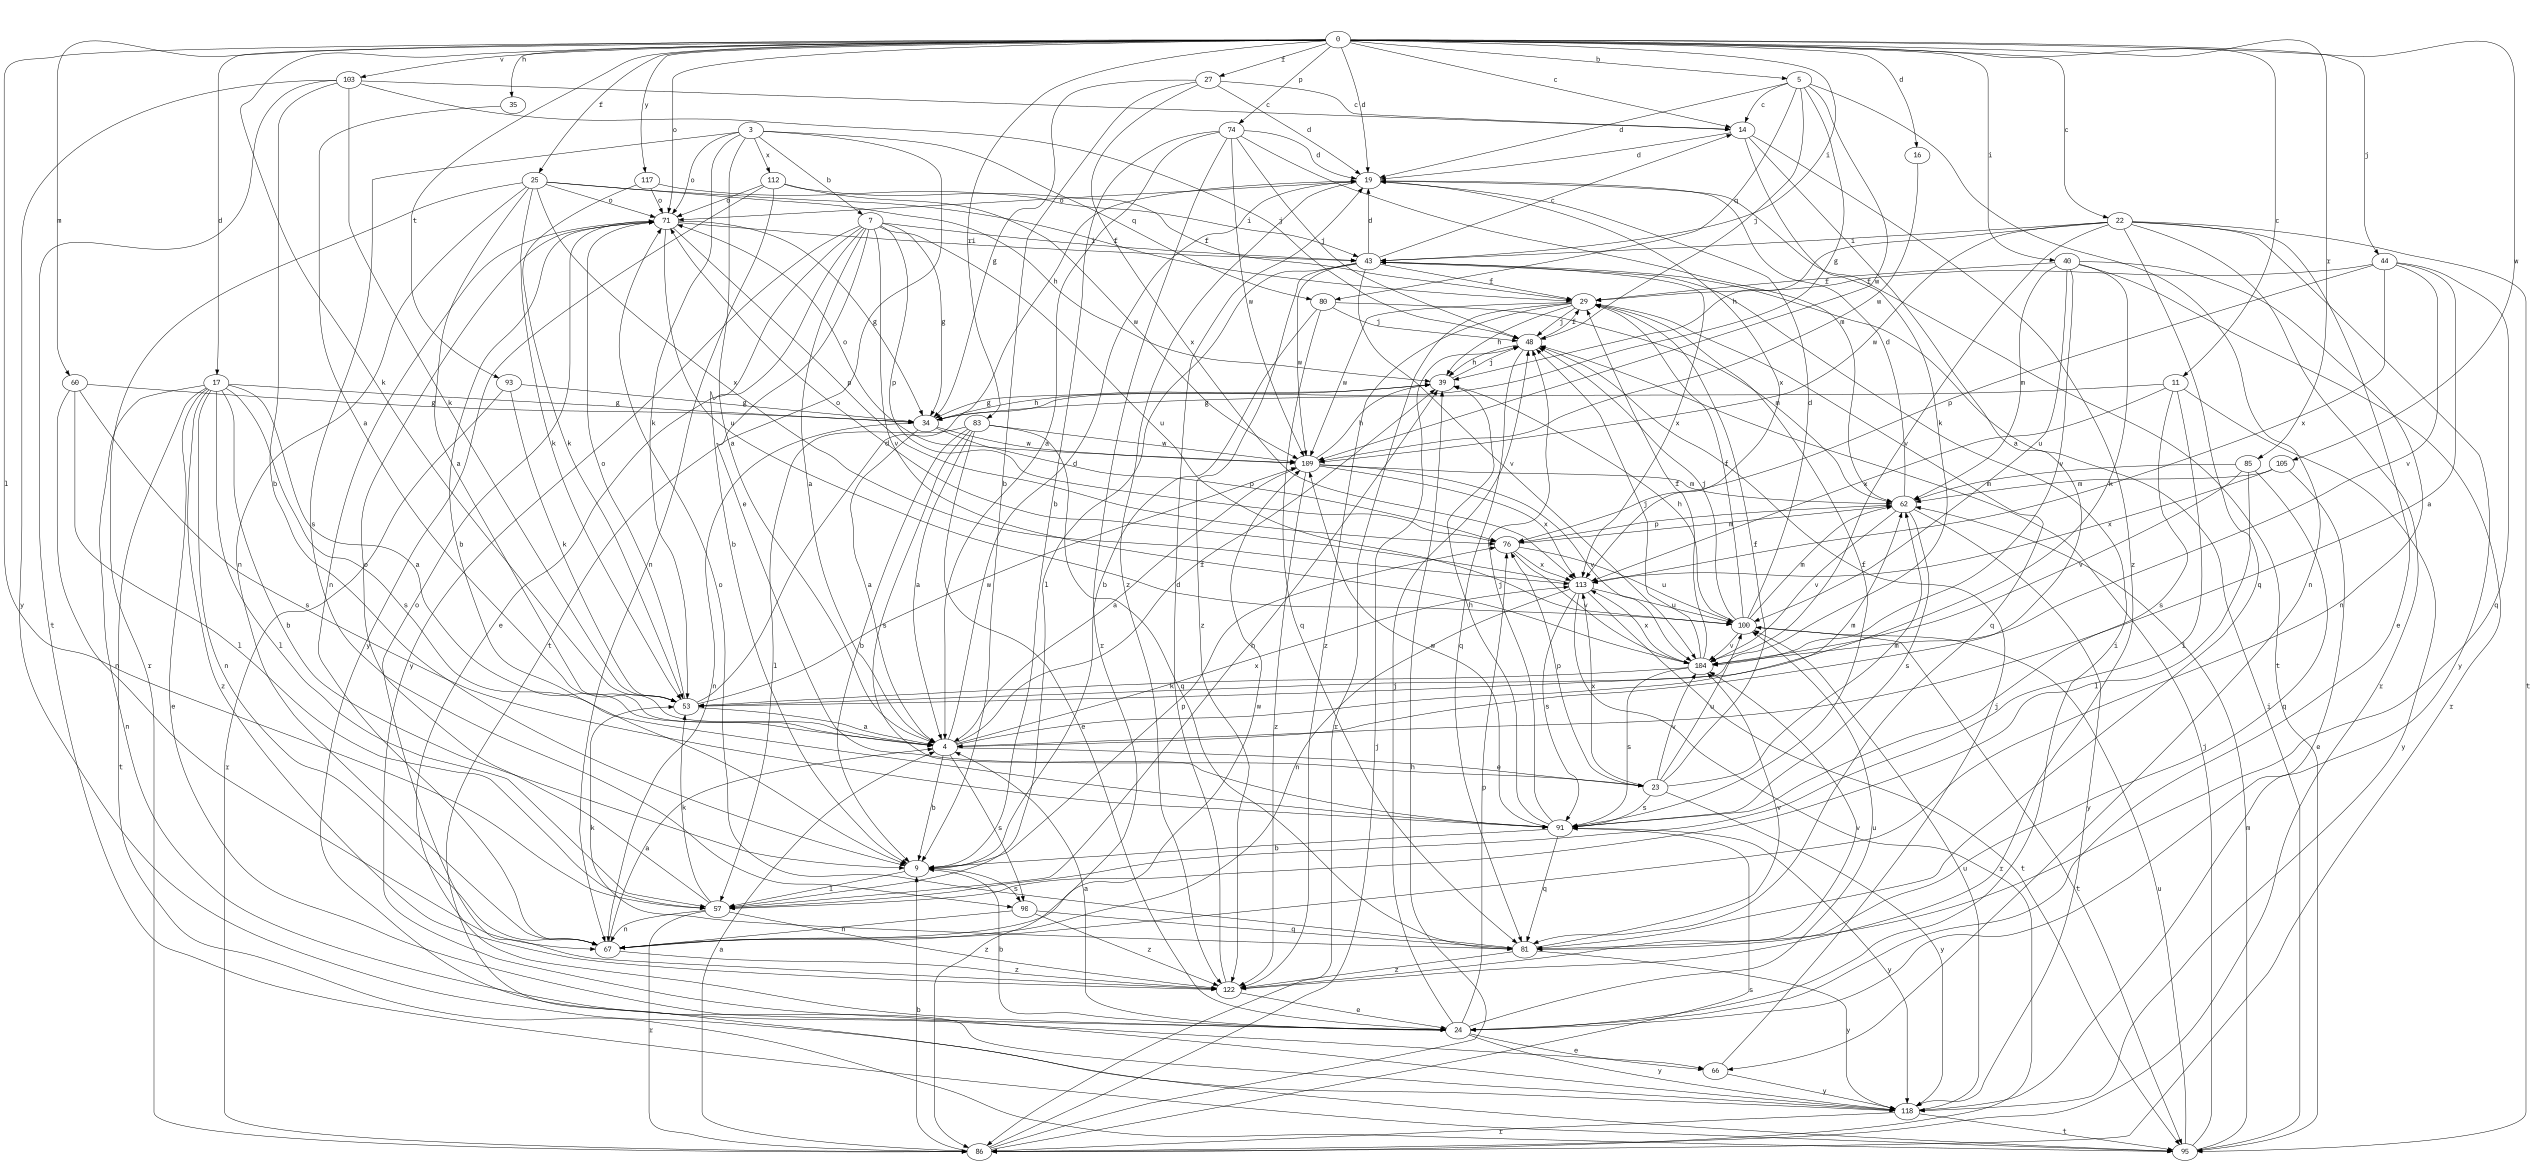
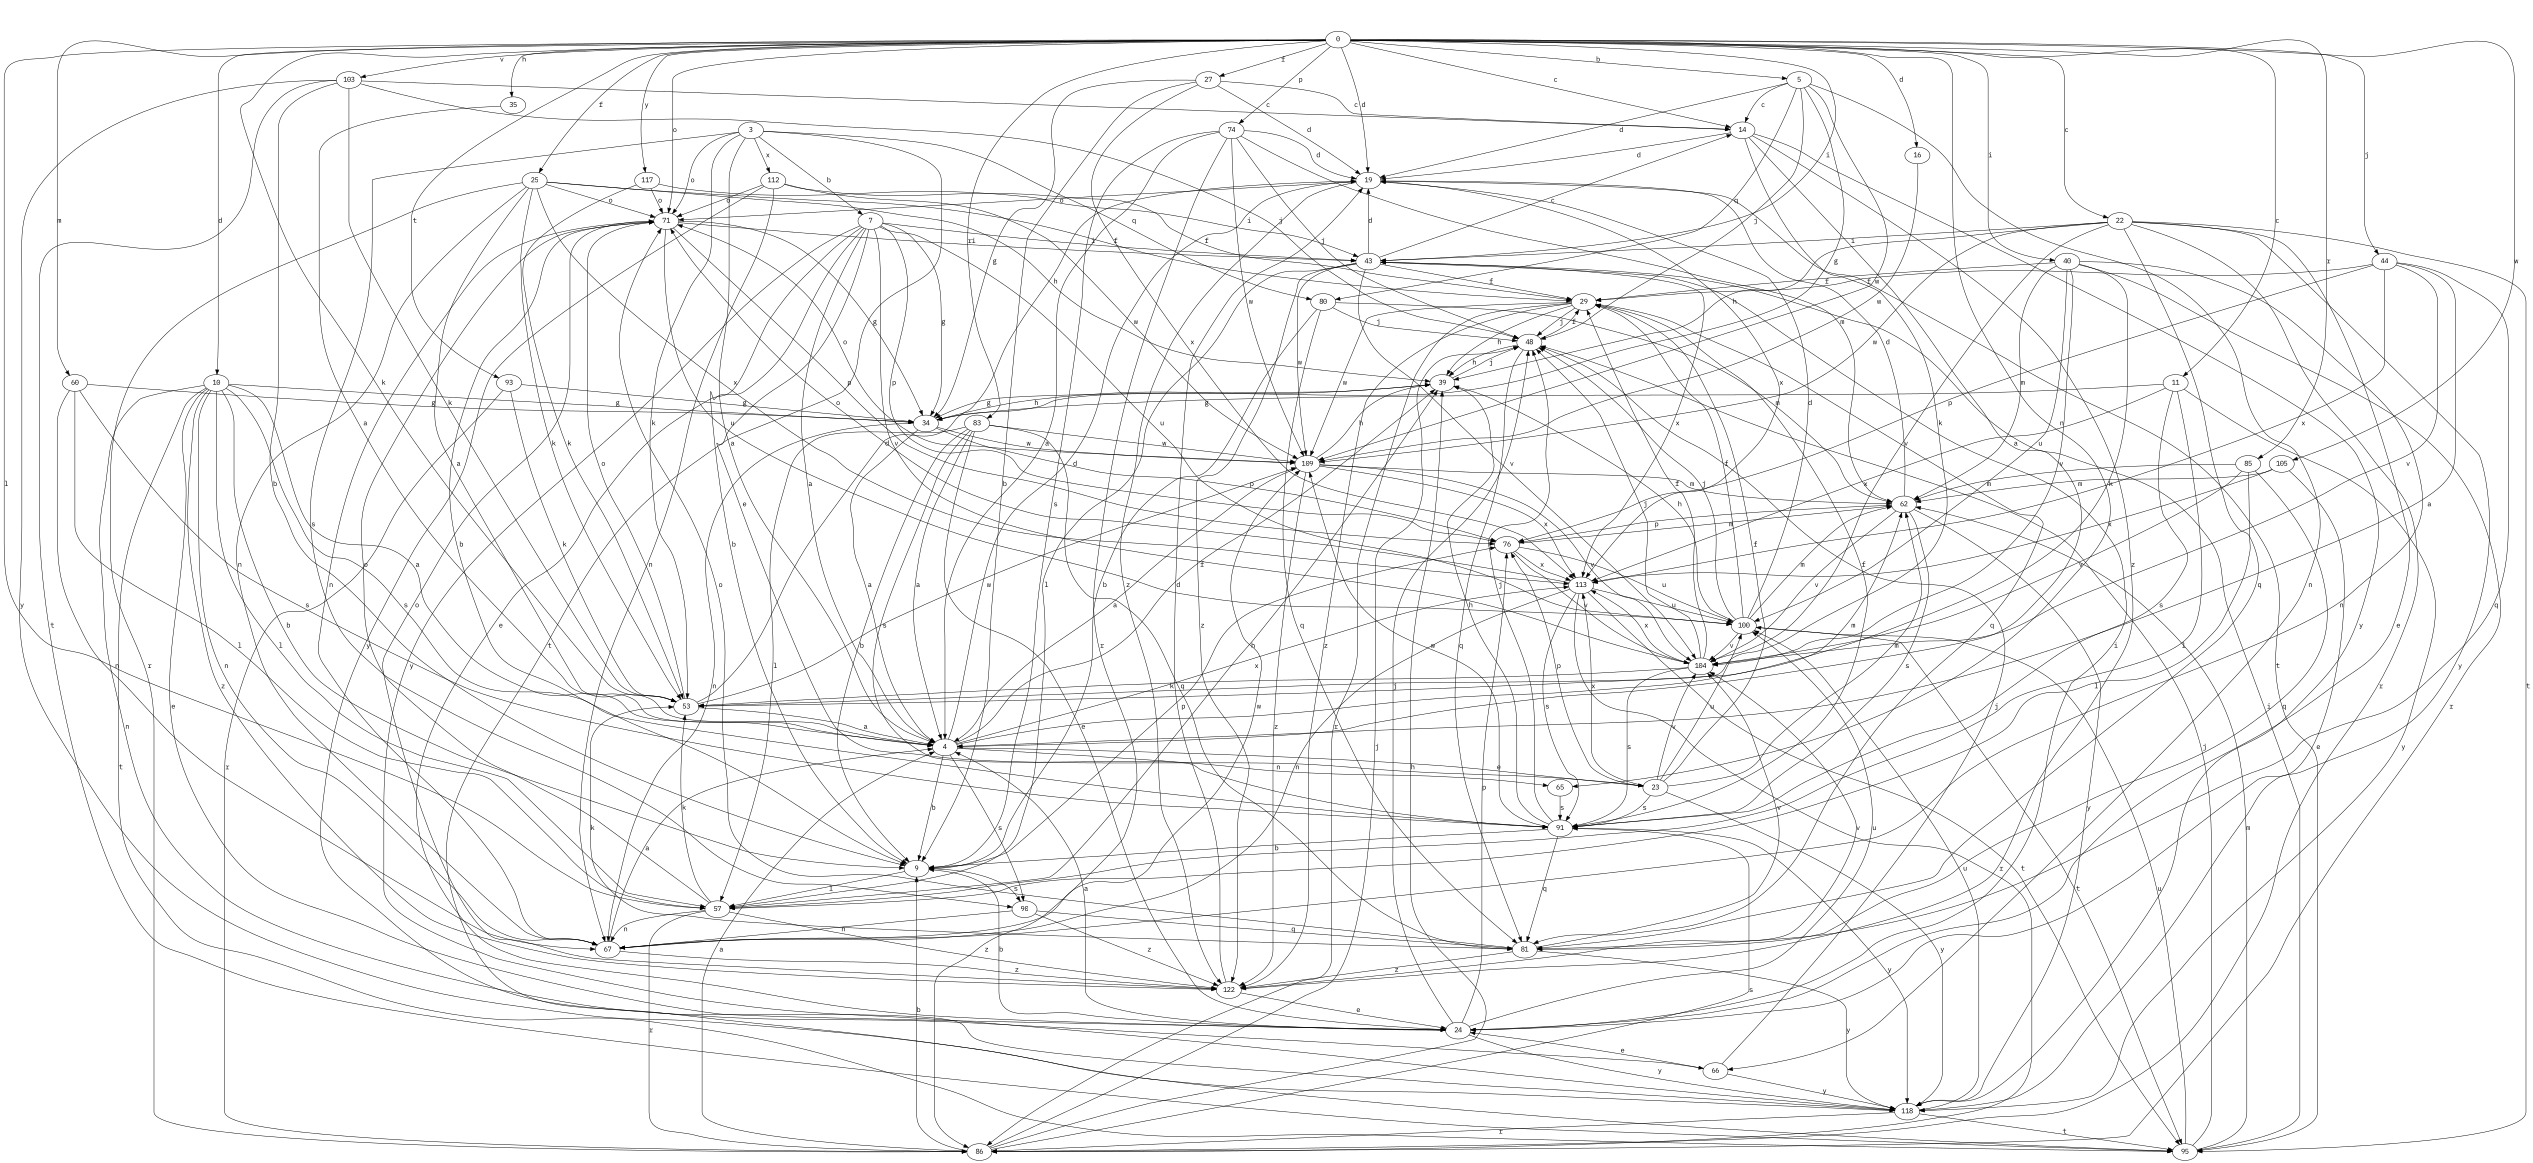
  strict digraph {
    fontname="IBM Plex Mono"
    node [fontname="IBM Plex Mono"]
    edge [fontname="IBM Plex Mono"]
    0
    5
    11
    n4 [label=22]
    14
    16
-   17
+   17 [label=10]
    19
    25
    27
    35
    40
    43
    44
    53
    57
    60
+   65
    71
    74
    83
    85
    93
    103
    105
    117
    80
    34
    48
    66
    109
    113
    118
    91
    95
    24
    104
    39
    81
    86
    4
    122
    9
    67
    29
    62
    100
    76
    3
    7
    90
    112
    23
    0 -> 5 [label=b]
    0 -> 11 [label=c]
    0 -> n4 [label=c]
    0 -> 14 [label=c]
    0 -> 16 [label=d]
    0 -> 17 [label=d]
    0 -> 19 [label=d]
    0 -> 25 [label=f]
    0 -> 27 [label=f]
    0 -> 35 [label=h]
    0 -> 40 [label=i]
    0 -> 43 [label=i]
    0 -> 44 [label=j]
    0 -> 53 [label=k]
    0 -> 57 [label=l]
    0 -> 60 [label=m]
+   0 -> 65 [label=n]
    0 -> 71 [label=o]
    0 -> 74 [label=p]
    0 -> 83 [label=r]
    0 -> 85 [label=r]
    0 -> 93 [label=t]
    0 -> 103 [label=v]
    0 -> 105 [label=w]
    0 -> 117 [label=y]
    5 -> 14 [label=c]
    5 -> 19 [label=d]
    5 -> 80 [label=q]
    5 -> 34 [label=g]
    5 -> 48 [label=j]
    5 -> 66 [label=n]
    5 -> 109 [label=w]
    11 -> 57 [label=l]
    11 -> 34 [label=g]
    11 -> 113 [label=x]
    11 -> 118 [label=y]
    11 -> 91 [label=s]
    n4 -> 43 [label=i]
    n4 -> 109 [label=w]
    n4 -> 118 [label=y]
    n4 -> 95 [label=t]
    n4 -> 24 [label=e]
    n4 -> 104 [label=v]
    n4 -> 39 [label=h]
    n4 -> 81 [label=q]
    n4 -> 86 [label=r]
    14 -> 19 [label=d]
    14 -> 53 [label=k]
+   14 -> 118 [label=y]
    14 -> 4 [label=a]
    14 -> 122 [label=z]
    16 -> 109 [label=w]
    17 -> 57 [label=l]
    17 -> 34 [label=g]
    17 -> 66 [label=n]
    17 -> 91 [label=s]
    17 -> 95 [label=t]
    17 -> 24 [label=e]
    17 -> 4 [label=a]
    17 -> 122 [label=z]
    17 -> 9 [label=b]
    17 -> 67 [label=n]
    19 -> 71 [label=o]
    19 -> 113 [label=x]
    19 -> 95 [label=t]
    19 -> 122 [label=z]
    25 -> 53 [label=k]
    25 -> 71 [label=o]
    25 -> 113 [label=x]
    25 -> 39 [label=h]
    25 -> 86 [label=r]
    25 -> 4 [label=a]
    25 -> 67 [label=n]
    25 -> 29 [label=f]
    27 -> 14 [label=c]
    27 -> 19 [label=d]
    27 -> 34 [label=g]
    27 -> 113 [label=x]
    27 -> 9 [label=b]
    35 -> 4 [label=a]
    40 -> 53 [label=k]
    40 -> 104 [label=v]
    40 -> 86 [label=r]
    40 -> 67 [label=n]
    40 -> 29 [label=f]
    40 -> 62 [label=m]
    40 -> 100 [label=u]
    43 -> 14 [label=c]
    43 -> 19 [label=d]
    43 -> 57 [label=l]
    43 -> 109 [label=w]
    43 -> 113 [label=x]
    43 -> 104 [label=v]
    43 -> 122 [label=z]
    43 -> 29 [label=f]
    44 -> 113 [label=x]
    44 -> 104 [label=v]
    44 -> 81 [label=q]
    44 -> 4 [label=a]
    44 -> 29 [label=f]
    44 -> 76 [label=p]
    53 -> 19 [label=d]
    53 -> 71 [label=o]
    53 -> 109 [label=w]
    53 -> 4 [label=a]
    57 -> 53 [label=k]
    57 -> 71 [label=o]
    57 -> 39 [label=h]
    57 -> 86 [label=r]
    57 -> 122 [label=z]
    57 -> 67 [label=n]
    60 -> 57 [label=l]
    60 -> 34 [label=g]
    60 -> 91 [label=s]
    60 -> 67 [label=n]
+   65 -> 91 [label=s]
    71 -> 43 [label=i]
    71 -> 34 [label=g]
    71 -> 9 [label=b]
    71 -> 67 [label=n]
    71 -> 100 [label=u]
    71 -> 76 [label=p]
    74 -> 19 [label=d]
    74 -> 48 [label=j]
    74 -> 109 [label=w]
    74 -> 86 [label=r]
    74 -> 4 [label=a]
-   74 -> 9 [label=b]
+   74 -> 9 [label=s]
    74 -> 62 [label=m]
    83 -> 57 [label=l]
    83 -> 109 [label=w]
    83 -> 91 [label=s]
    83 -> 24 [label=e]
    83 -> 81 [label=q]
    83 -> 4 [label=a]
    83 -> 9 [label=b]
    85 -> 57 [label=l]
    85 -> 104 [label=v]
    85 -> 81 [label=q]
    85 -> 62 [label=m]
    93 -> 53 [label=k]
    93 -> 34 [label=g]
    93 -> 86 [label=r]
    103 -> 14 [label=c]
    103 -> 53 [label=k]
    103 -> 48 [label=j]
    103 -> 118 [label=y]
    103 -> 95 [label=t]
    103 -> 9 [label=b]
    105 -> 113 [label=x]
    105 -> 24 [label=e]
    105 -> 62 [label=m]
    117 -> 43 [label=i]
    117 -> 53 [label=k]
    117 -> 71 [label=o]
    80 -> 48 [label=j]
    80 -> 81 [label=q]
    80 -> 9 [label=b]
    80 -> 62 [label=m]
    34 -> 109 [label=w]
    34 -> 39 [label=h]
    34 -> 4 [label=a]
    34 -> 67 [label=n]
    34 -> 76 [label=p]
    48 -> 39 [label=h]
    48 -> 81 [label=q]
    48 -> 29 [label=f]
    66 -> 48 [label=j]
    66 -> 118 [label=y]
-   24 -> 66 [label=e]
+   66 -> 24 [label=e]
    109 -> 71 [label=o]
    109 -> 113 [label=x]
    109 -> 104 [label=v]
    109 -> 39 [label=h]
    109 -> 4 [label=a]
    109 -> 122 [label=z]
    109 -> 62 [label=m]
    113 -> 71 [label=o]
    113 -> 91 [label=s]
    113 -> 95 [label=t]
    113 -> 86 [label=r]
    113 -> 67 [label=n]
    113 -> 100 [label=u]
    118 -> 95 [label=t]
    118 -> 86 [label=r]
    118 -> 100 [label=u]
    91 -> 48 [label=j]
    91 -> 109 [label=w]
    91 -> 118 [label=y]
    91 -> 39 [label=h]
    91 -> 81 [label=q]
    91 -> 9 [label=b]
    91 -> 29 [label=f]
    95 -> 43 [label=i]
    95 -> 48 [label=j]
    95 -> 62 [label=m]
    95 -> 100 [label=u]
    24 -> 43 [label=i]
    24 -> 48 [label=j]
    24 -> 118 [label=y]
    24 -> 4 [label=a]
    24 -> 9 [label=b]
    24 -> 100 [label=u]
    24 -> 76 [label=p]
    104 -> 53 [label=k]
    104 -> 48 [label=j]
    104 -> 113 [label=x]
    104 -> 91 [label=s]
    104 -> 29 [label=f]
    39 -> 34 [label=g]
    39 -> 48 [label=j]
    81 -> 53 [label=k]
    81 -> 71 [label=o]
    81 -> 118 [label=y]
    81 -> 104 [label=v]
    81 -> 122 [label=z]
    86 -> 48 [label=j]
    86 -> 91 [label=s]
    86 -> 39 [label=h]
    86 -> 4 [label=a]
    86 -> 9 [label=b]
    4 -> 19 [label=d]
+   4 -> 65 [label=n]
    4 -> 113 [label=x]
    4 -> 39 [label=f]
    4 -> 9 [label=b]
    4 -> 62 [label=m]
    4 -> 90 [label=s]
    4 -> 23 [label=e]
    122 -> 19 [label=d]
    122 -> 71 [label=o]
    122 -> 24 [label=e]
    122 -> 104 [label=v]
    9 -> 57 [label=l]
    9 -> 76 [label=p]
    9 -> 90 [label=s]
    67 -> 109 [label=w]
    67 -> 4 [label=a]
    67 -> 122 [label=z]
    29 -> 48 [label=j]
    29 -> 109 [label=w]
    29 -> 39 [label=h]
    29 -> 81 [label=q]
    29 -> 86 [label=r]
    29 -> 122 [label=z]
    62 -> 19 [label=d]
    62 -> 118 [label=y]
    62 -> 91 [label=s]
    62 -> 104 [label=v]
    62 -> 76 [label=p]
    100 -> 19 [label=d]
    100 -> 48 [label=j]
    100 -> 95 [label=t]
    100 -> 104 [label=v]
    100 -> 39 [label=h]
    100 -> 29 [label=f]
    100 -> 62 [label=m]
    76 -> 113 [label=x]
    76 -> 104 [label=v]
    76 -> 62 [label=m]
    76 -> 100 [label=u]
    3 -> 53 [label=k]
    3 -> 71 [label=o]
    3 -> 80 [label=q]
    3 -> 95 [label=t]
    3 -> 4 [label=a]
    3 -> 7 [label=b]
    3 -> 90 [label=s]
    3 -> 112 [label=x]
    7 -> 43 [label=i]
    7 -> 34 [label=g]
    7 -> 118 [label=y]
    7 -> 24 [label=e]
    7 -> 104 [label=v]
    7 -> 4 [label=a]
    7 -> 9 [label=b]
    7 -> 100 [label=u]
    7 -> 76 [label=p]
    7 -> 23 [label=e]
    90 -> 81 [label=q]
    90 -> 122 [label=z]
    90 -> 67 [label=n]
    112 -> 71 [label=o]
    112 -> 109 [label=w]
    112 -> 118 [label=y]
    112 -> 67 [label=n]
    112 -> 29 [label=f]
    23 -> 113 [label=x]
    23 -> 118 [label=y]
    23 -> 91 [label=s]
    23 -> 104 [label=v]
    23 -> 29 [label=f]
    23 -> 62 [label=m]
    23 -> 100 [label=u]
    23 -> 76 [label=p]
  }
